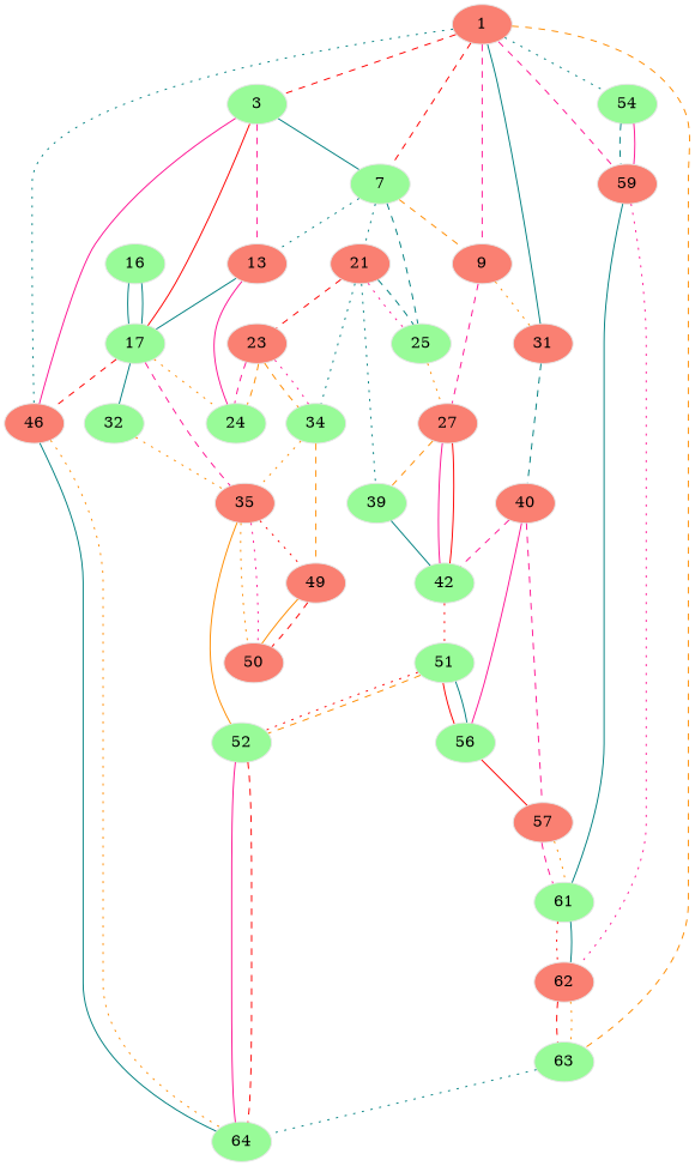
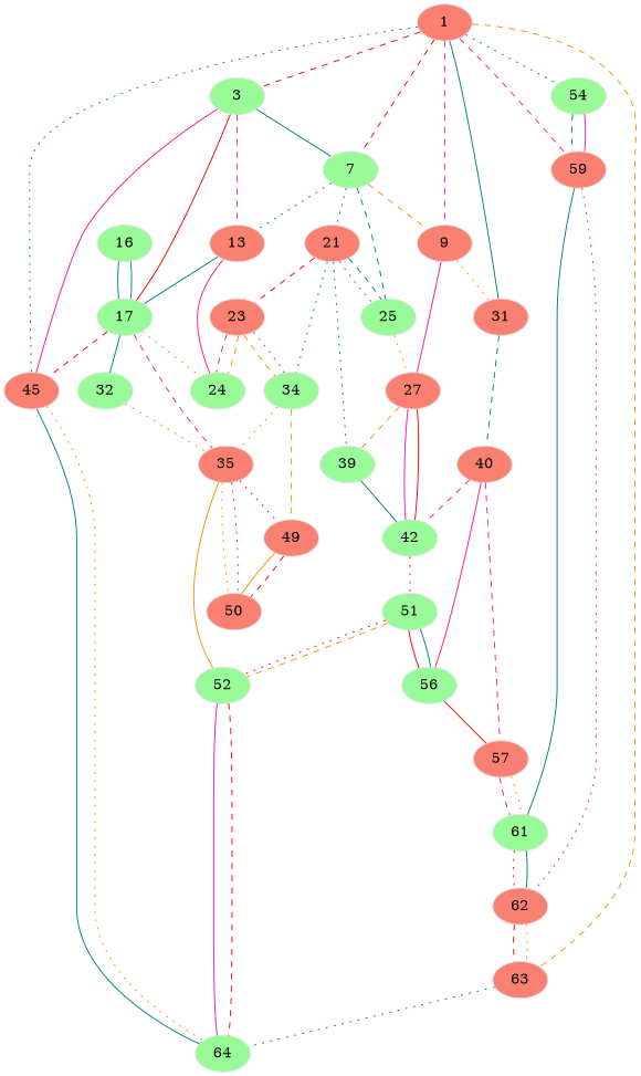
  graph {
    node [color=gray90 fillcolor=palegreen style=filled]
    edge [color=teal style=dashed]
    1 [fillcolor=salmon super="+2+6"]
    3 [super="+4"]
    7 [super="+10"]
    9 [fillcolor=salmon super="+15"]
    31 [fillcolor=salmon]
-   46 [fillcolor=salmon]
+   46 [fillcolor=salmon label=45]
    54
    59 [fillcolor=salmon super="+60"]
-   63
+   63 [fillcolor=salmon]
    13 [fillcolor=salmon super="+14+20"]
    17 [super="+29+18"]
    21 [fillcolor=salmon super="+22"]
    25
    27 [fillcolor=salmon super="+28"]
    40 [fillcolor=salmon super="+55+41"]
    64
    61
    62 [fillcolor=salmon]
    24
    32 [super="+33"]
    35 [fillcolor=salmon super="+36"]
    23 [fillcolor=salmon]
    34 [super="+38"]
    39
    42 [super="+43"]
    16
    49 [fillcolor=salmon]
    50 [fillcolor=salmon]
    52
    51
    56
    57 [fillcolor=salmon]
    1 -- 3 [color=red]
    1 -- 7 [color=red]
    1 -- 9 [color=deeppink weight=2]
    1 -- 31 [style=solid]
    1 -- 46 [style=dotted]
    1 -- 54 [style=dotted]
    1 -- 59 [color=deeppink]
    1 -- 63 [color=darkorange]
    3 -- 7 [style=solid]
    3 -- 46 [color=deeppink style=solid]
    3 -- 13 [color=deeppink]
    3 -- 17 [color=red style=solid]
    7 -- 9 [color=darkorange]
    7 -- 13 [style=dotted]
    7 -- 21 [style=dotted]
    7 -- 25
    9 -- 31 [color=darkorange style=dotted]
-   9 -- 27 [color=deeppink]
+   9 -- 27 [color=deeppink style=solid]
    31 -- 40
    46 -- 64 [style=solid]
    46 -- 64 [color=darkorange style=dotted]
    54 -- 59
    54 -- 59 [color=deeppink style=solid]
    59 -- 61 [style=solid]
    59 -- 62 [color=deeppink style=dotted]
    63 -- 64 [style=dotted]
    13 -- 17 [style=solid weight=2]
    13 -- 24 [color=deeppink style=solid]
    17 -- 46 [color=red]
    17 -- 24 [color=darkorange style=dotted]
    17 -- 32 [style=solid weight=3]
    17 -- 35 [color=deeppink]
    21 -- 25 [color=deeppink style=dotted]
    21 -- 25
    21 -- 23 [color=red]
    21 -- 34 [style=dotted]
    21 -- 39 [style=dotted]
    25 -- 27 [color=darkorange style=dotted]
    27 -- 39 [color=darkorange]
    27 -- 42 [color=deeppink style=solid]
    27 -- 42 [color=red style=solid]
    40 -- 42 [color=deeppink]
    40 -- 56 [color=deeppink style=solid]
    40 -- 57 [color=deeppink]
    61 -- 62 [color=red style=dotted]
    61 -- 62 [style=solid]
    62 -- 63 [color=red]
    62 -- 63 [color=darkorange style=dotted]
    32 -- 35 [color=darkorange style=dotted]
    35 -- 49 [color=red style=dotted]
    35 -- 50 [color=darkorange style=dotted weight=2]
    35 -- 50 [color=deeppink style=dotted]
    35 -- 52 [color=darkorange style=solid]
    23 -- 24 [color=deeppink]
    23 -- 24 [color=darkorange]
    23 -- 34 [color=darkorange]
    23 -- 34 [color=deeppink style=dotted]
    34 -- 35 [color=darkorange style=dotted]
    34 -- 49 [color=darkorange]
    39 -- 42 [style=solid]
    42 -- 51 [color=red style=dotted]
    16 -- 17 [style=solid]
    16 -- 17 [style=solid]
    49 -- 50 [color=darkorange style=solid]
    49 -- 50 [color=red]
    52 -- 64 [color=deeppink style=solid]
    52 -- 64 [color=red]
    51 -- 52 [color=red style=dotted]
    51 -- 52 [color=darkorange]
    51 -- 56 [color=red style=solid]
    51 -- 56 [style=solid]
    56 -- 57 [color=red style=solid]
    57 -- 61 [color=deeppink]
    57 -- 61 [color=darkorange style=dotted]
  }
